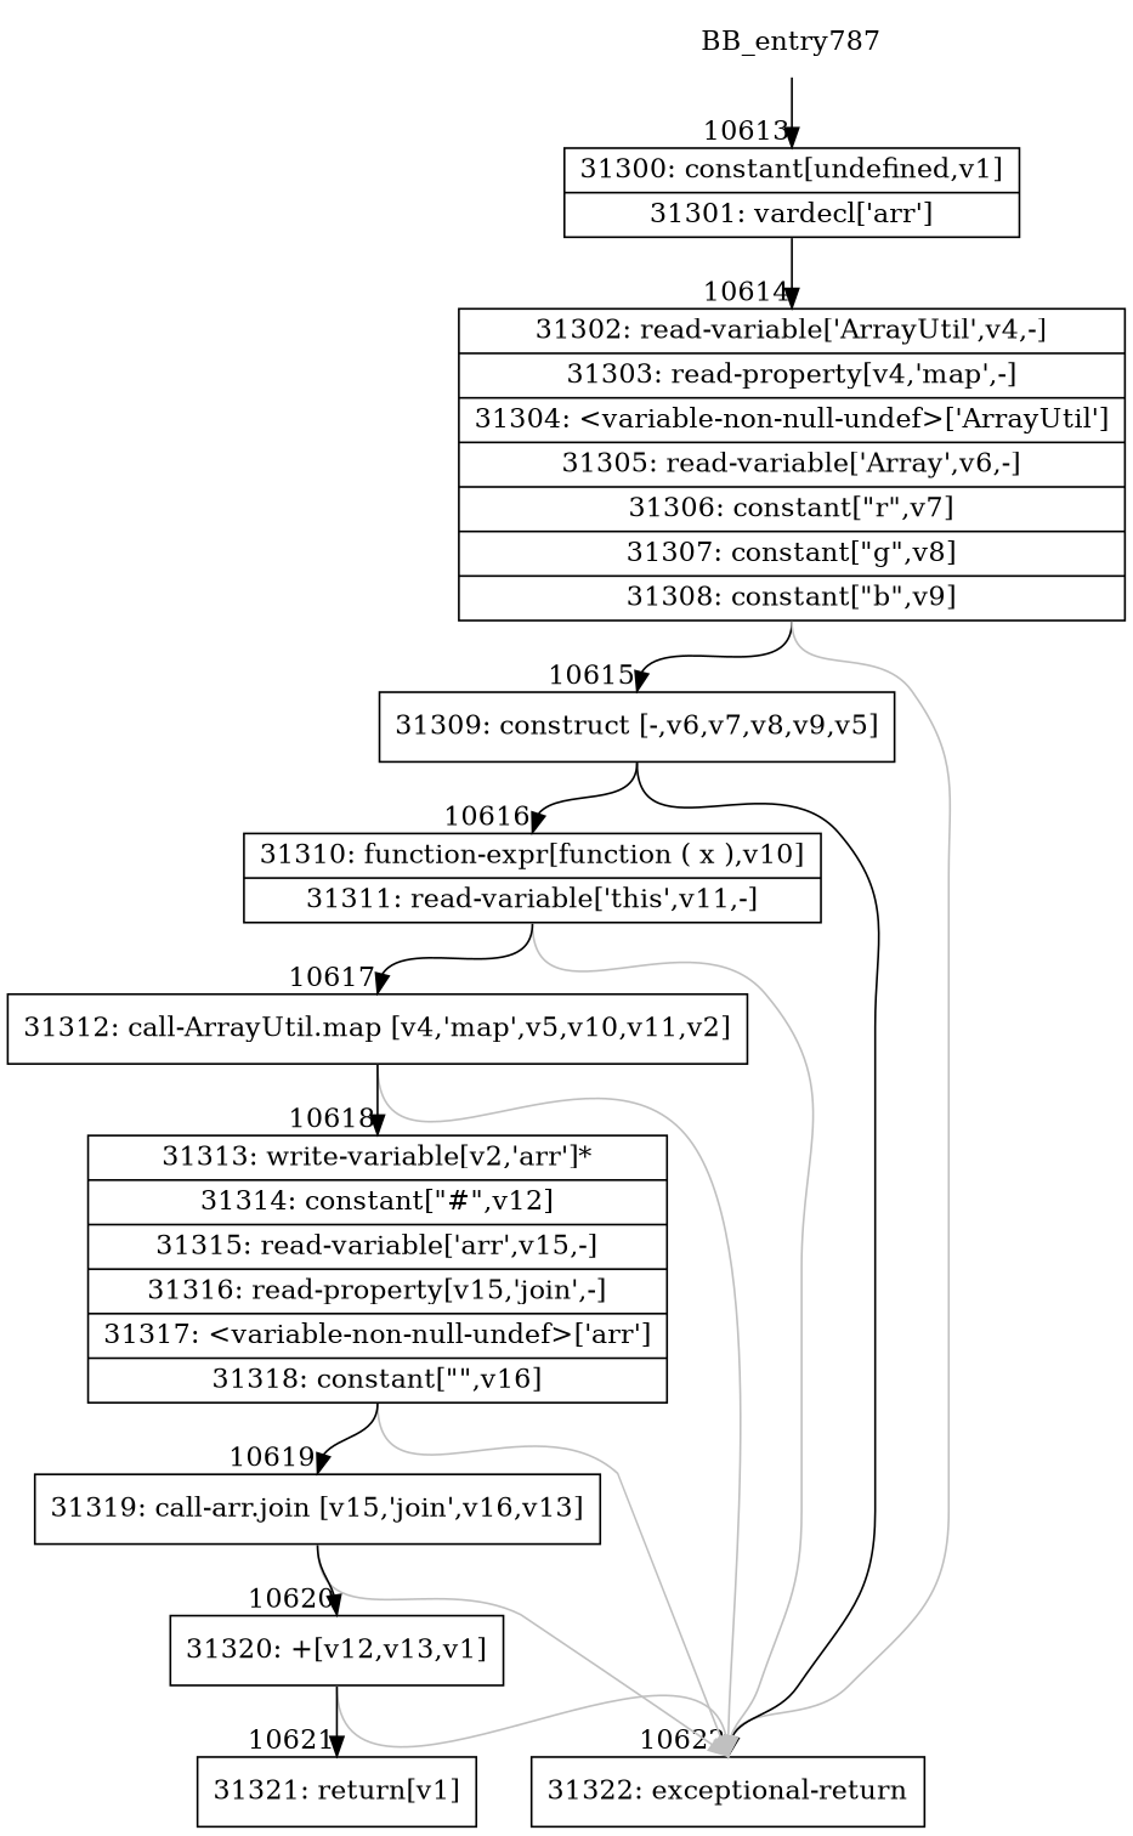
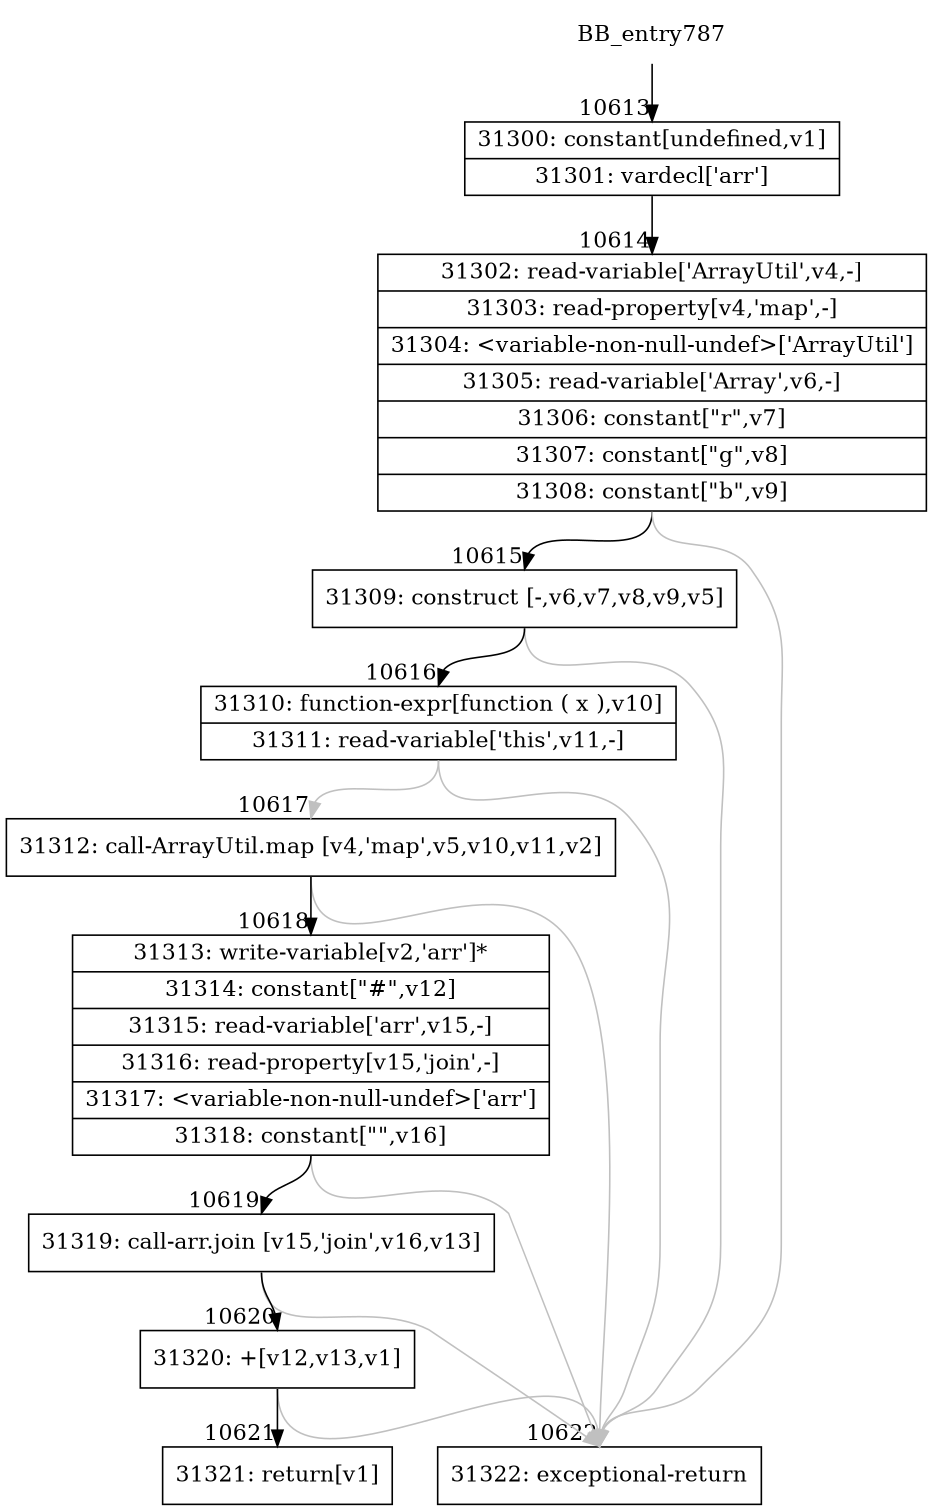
  digraph {
    rankdir=TD
    node [shape=record]
    edge [headport=n tailport=s]
    n1 [label=BB_entry787 shape=none]
    n2 [label="{31300: constant[undefined,v1]|31301: vardecl['arr']}"]
    n3 [label="{31302: read-variable['ArrayUtil',v4,-]|31303: read-property[v4,'map',-]|31304: \<variable-non-null-undef\>['ArrayUtil']|31305: read-variable['Array',v6,-]|31306: constant[\"r\",v7]|31307: constant[\"g\",v8]|31308: constant[\"b\",v9]}"]
    n4 [label="{31309: construct [-,v6,v7,v8,v9,v5]}"]
    n5 [label="{31322: exceptional-return}"]
    n6 [label="{31310: function-expr[function ( x ),v10]|31311: read-variable['this',v11,-]}"]
    n7 [label="{31312: call-ArrayUtil.map [v4,'map',v5,v10,v11,v2]}"]
    n8 [label="{31313: write-variable[v2,'arr']*|31314: constant[\"#\",v12]|31315: read-variable['arr',v15,-]|31316: read-property[v15,'join',-]|31317: \<variable-non-null-undef\>['arr']|31318: constant[\"\",v16]}"]
    n9 [label="{31319: call-arr.join [v15,'join',v16,v13]}"]
    n10 [label="{31320: +[v12,v13,v1]}"]
    n11 [label="{31321: return[v1]}"]
    n1 -> n2 [headlabel="    10613"]
    n2 -> n3 [headlabel="      10614"]
    n3 -> n4 [headlabel="      10615"]
    n3 -> n5 [color=gray headlabel="      10622"]
-   n4 -> n5 [color=black]
+   n4 -> n5 [color=gray]
    n4 -> n6 [headlabel="      10616"]
    n6 -> n5 [color=gray]
-   n6 -> n7 [headlabel="      10617"]
+   n6 -> n7 [headlabel="      10617" color=gray]
    n7 -> n5 [color=gray]
    n7 -> n8 [headlabel="      10618"]
    n8 -> n5 [color=gray]
    n8 -> n9 [headlabel="      10619"]
    n9 -> n5 [color=gray]
    n9 -> n10 [headlabel="      10620"]
    n10 -> n5 [color=gray]
    n10 -> n11 [headlabel="      10621"]
  }
